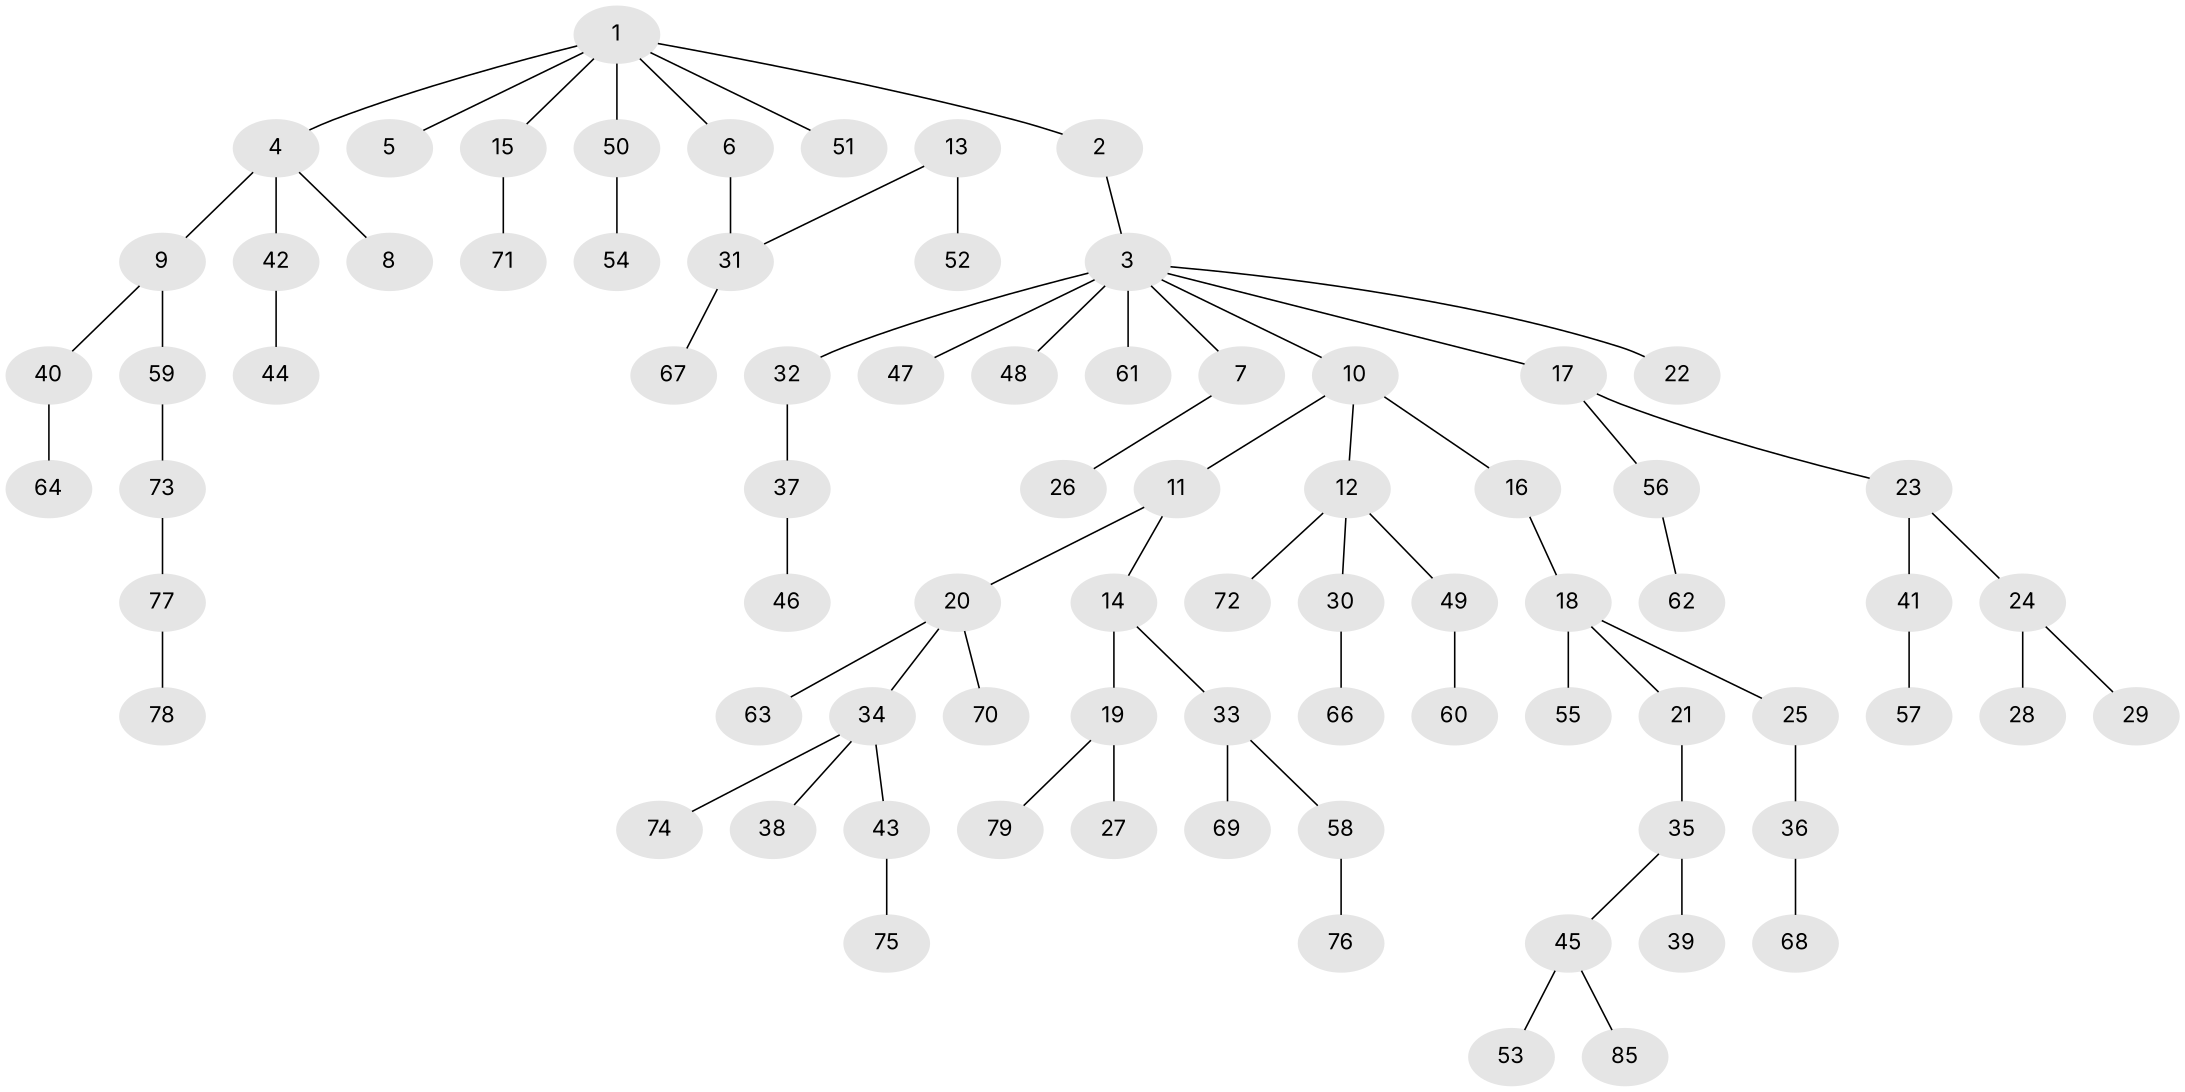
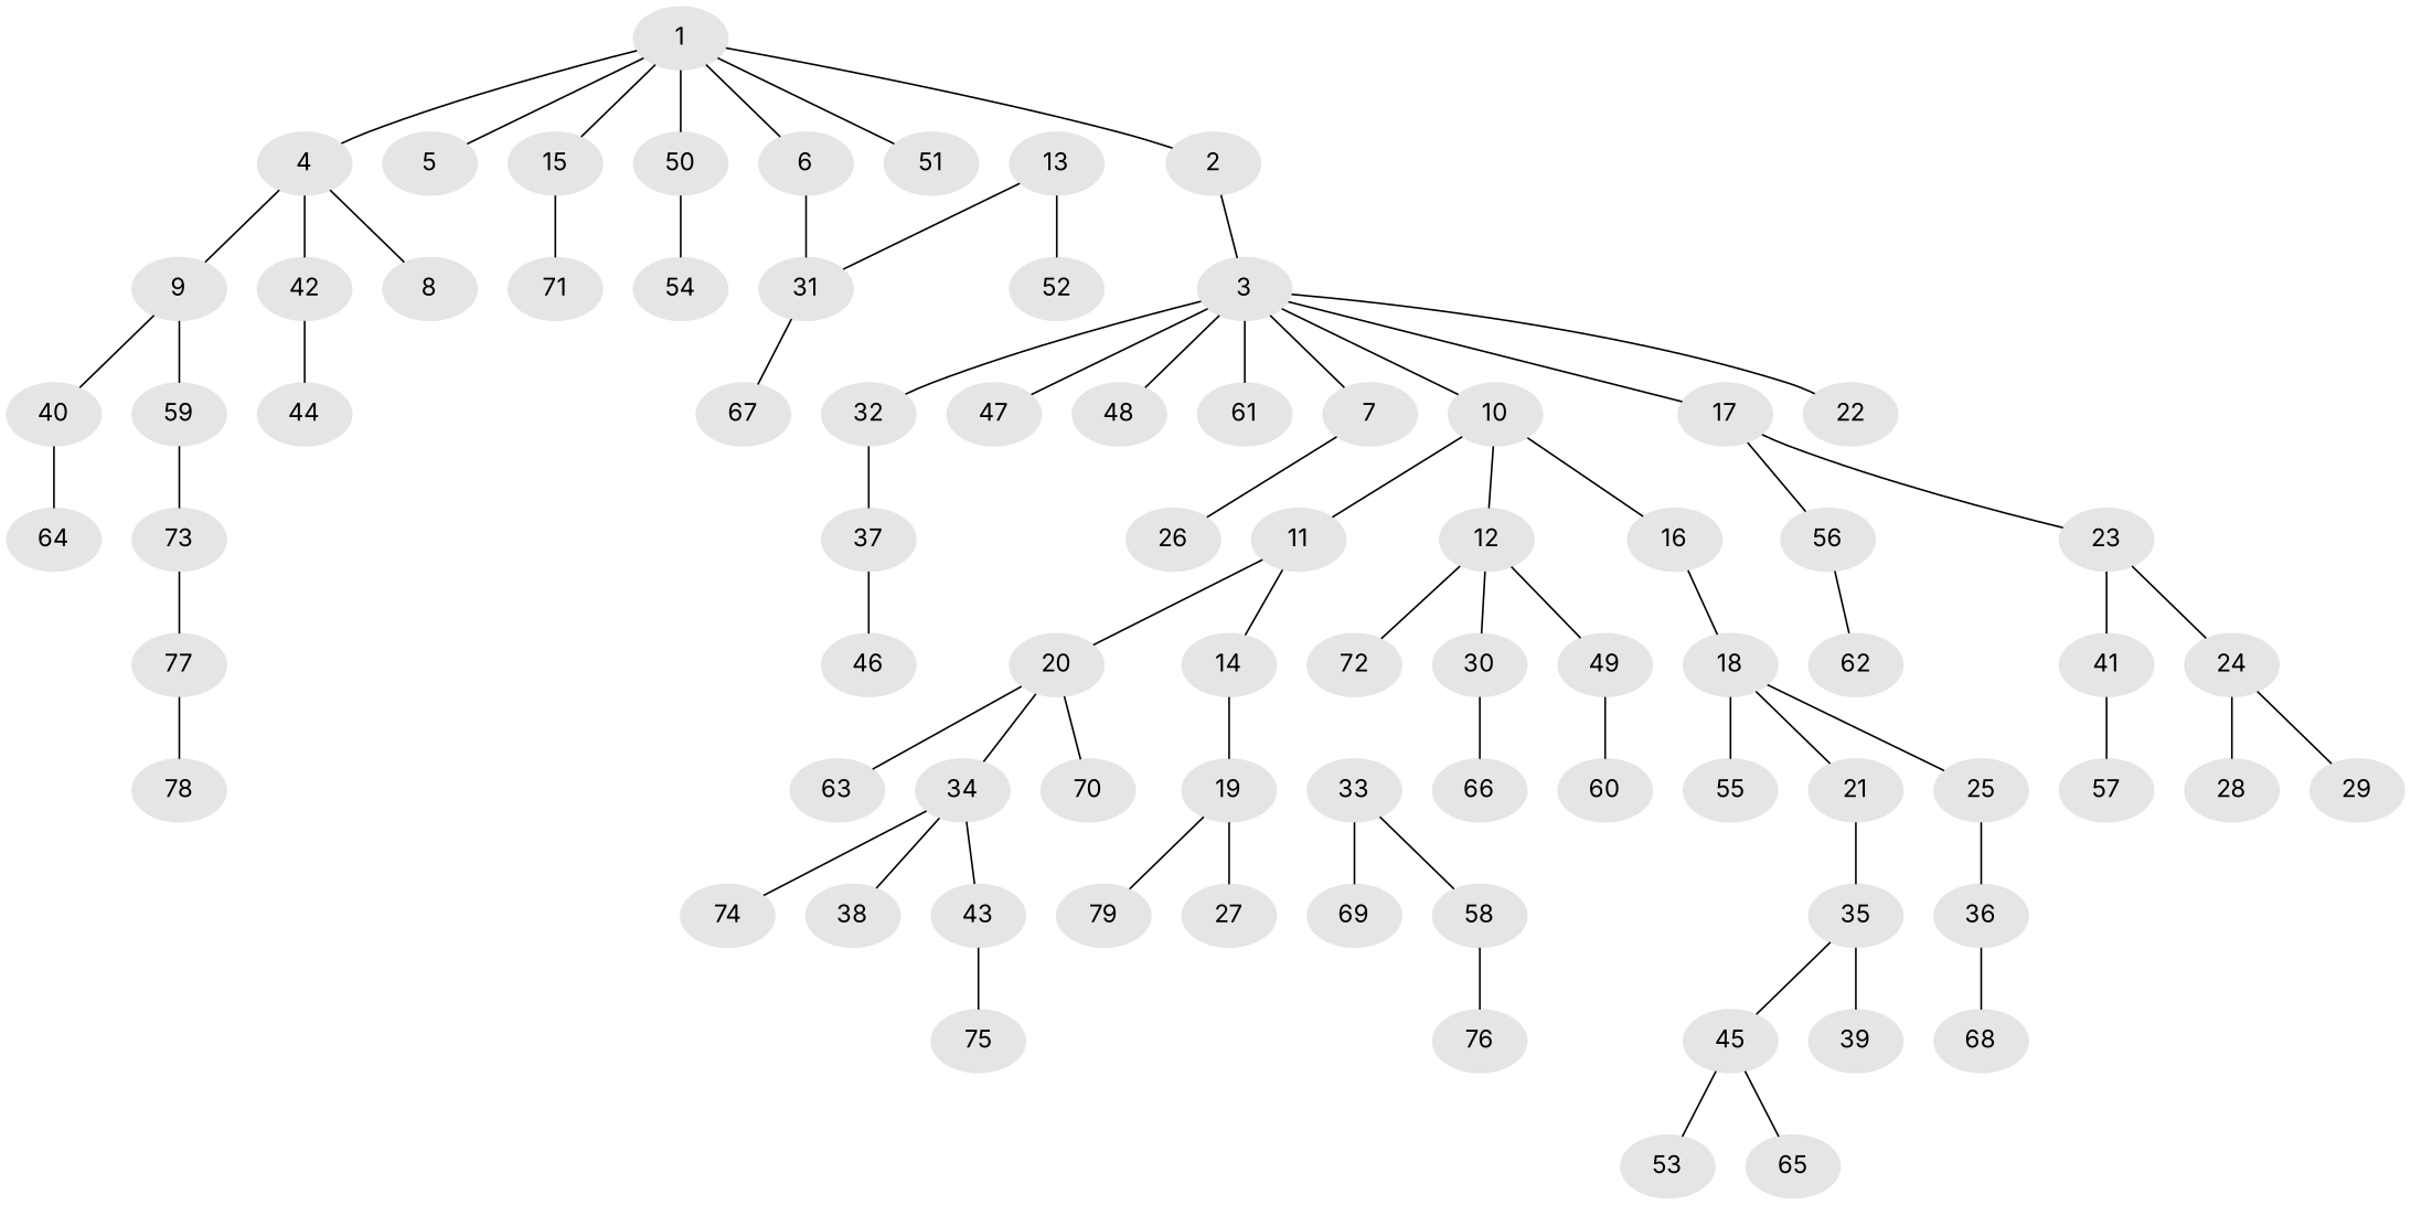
  graph {
    fontname=Inter
    node [color=gray90 fontname=Inter style=filled]
    edge [fontname=Inter]
    1
    2
    4
    5
    6
    15
    50
    51
    3
    8
    9
    42
    31
    71
    54
    7
    10
    17
    22
    32
    47
    48
    61
    26
    11
    12
    16
    23
    56
    37
    40
    59
    44
    13
    52
    64
    73
    14
    20
    30
    49
    72
    18
    19
    33
    63
    34
    70
    66
    60
    67
    27
    79
    58
    69
    21
    25
    55
    24
    41
    62
    35
    36
    38
    43
    74
    39
    45
    28
    29
    57
    68
    46
    76
    75
    53
-   65 [label=85]
+   65
    77
    78
    1 -- 2
    1 -- 4
    1 -- 5
    1 -- 6
    1 -- 15
    1 -- 50
    1 -- 51
    2 -- 3
    4 -- 8
    4 -- 9
    4 -- 42
    6 -- 31
    15 -- 71
    50 -- 54
    3 -- 7
    3 -- 10
    3 -- 17
    3 -- 22
    3 -- 32
    3 -- 47
    3 -- 48
    3 -- 61
    9 -- 40
    9 -- 59
    42 -- 44
    31 -- 67
    7 -- 26
    10 -- 11
    10 -- 12
    10 -- 16
    17 -- 23
    17 -- 56
    32 -- 37
    11 -- 14
    11 -- 20
    12 -- 30
    12 -- 49
    12 -- 72
    16 -- 18
    23 -- 24
    23 -- 41
    56 -- 62
    37 -- 46
    40 -- 64
    59 -- 73
    13 -- 31
    13 -- 52
    73 -- 77
    14 -- 19
-   14 -- 33
    20 -- 63
    20 -- 34
    20 -- 70
    30 -- 66
    49 -- 60
    18 -- 21
    18 -- 25
    18 -- 55
    19 -- 27
    19 -- 79
    33 -- 58
    33 -- 69
    34 -- 38
    34 -- 43
    34 -- 74
    58 -- 76
    21 -- 35
    25 -- 36
    24 -- 28
    24 -- 29
    41 -- 57
    35 -- 39
    35 -- 45
    36 -- 68
    43 -- 75
    45 -- 53
    45 -- 65
    77 -- 78
  }
